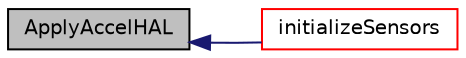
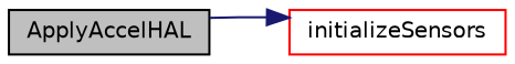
  digraph {
    rankdir=LR
    node [fontname=Helvetica fontsize=10 shape=record style=filled]
    n1 [color=black fillcolor=grey75 fontcolor=black height=0.2 label=ApplyAccelHAL width=0.4]
    n2 [color=red fillcolor=white height=0.2 label=initializeSensors width=0.4]
-   n1 -> n2 [color=midnightblue dir=back fontname=Helvetica fontsize=10 labelfontname=Helvetica labelfontsize=10 style=solid]
+   n2 -> n1 [color=midnightblue dir=back fontname=Helvetica fontsize=10 labelfontname=Helvetica labelfontsize=10 style=solid]
  }
